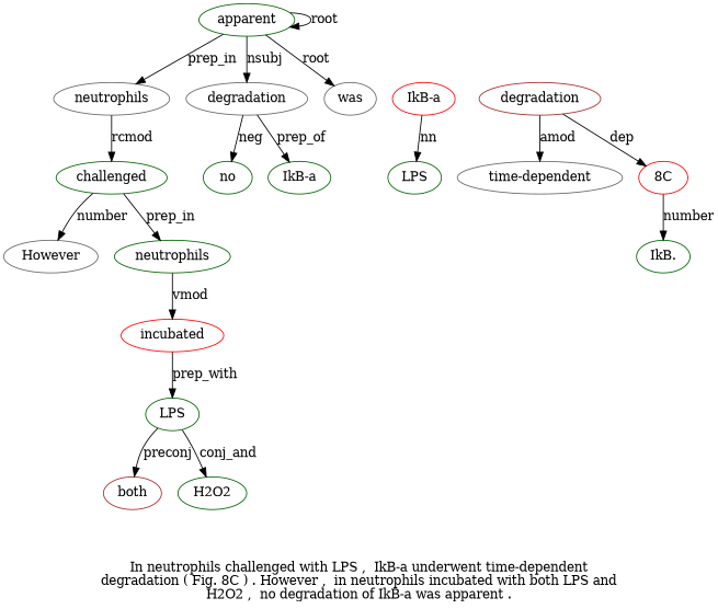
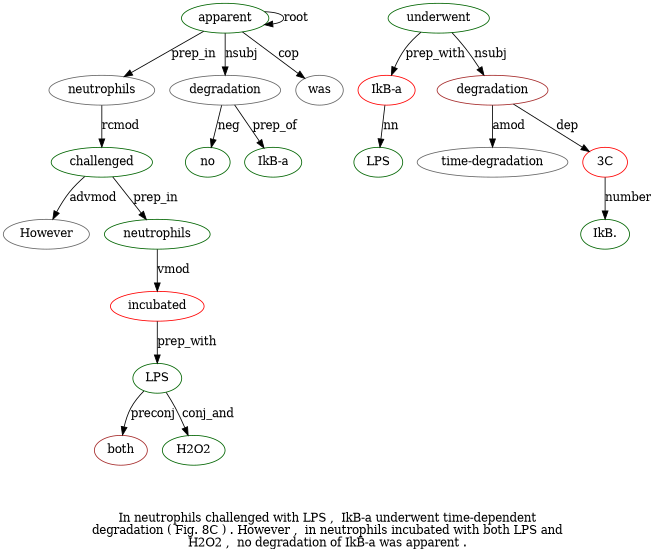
  digraph {
    label="In neutrophils challenged with LPS ,  IkB-a underwent time-dependent\ndegradation ( Fig. 8C ) . However ,  in neutrophils incubated with both LPS and\nH2O2 ,  no degradation of IkB-a was apparent ."
    node [color=darkgreen fillcolor=white style=filled]
    n1 [label=apparent]
    n2 [color=gray40 label=neutrophils]
    n3 [color=gray40 label=degradation]
    n4 [color=gray40 label=was]
    n5 [label=challenged]
    n6 [label=no]
    n7 [label="IkB-a"]
    n8 [color=gray40 label=However]
    n9 [label=neutrophils]
+   n10 [label=underwent]
    n11 [color=red label="IkB-a"]
    n12 [color=brown label=degradation]
    n13 [color=red label=incubated]
    n14 [label=LPS]
-   n15 [color=gray40 label="time-dependent"]
-   n16 [color=red label="8C"]
+   n15 [color=gray40 label="time-degradation"]
+   n16 [color=red label="3C"]
    n17 [label="IkB."]
    n18 [label=LPS]
    n19 [color=brown label=both]
    n20 [label=H2O2]
    n1 -> n1 [label=root]
    n1 -> n2 [label=prep_in]
    n1 -> n3 [label=nsubj]
-   n1 -> n4 [label=root]
+   n1 -> n4 [label=cop]
    n2 -> n5 [label=rcmod]
    n3 -> n6 [label=neg]
    n3 -> n7 [label=prep_of]
-   n5 -> n8 [label=number]
+   n5 -> n8 [label=advmod]
    n5 -> n9 [label=prep_in]
    n9 -> n13 [label=vmod]
+   n10 -> n11 [label=prep_with]
+   n10 -> n12 [label=nsubj]
    n11 -> n14 [label=nn]
    n12 -> n15 [label=amod]
    n12 -> n16 [label=dep]
    n13 -> n18 [label=prep_with]
    n16 -> n17 [label=number]
    n18 -> n19 [label=preconj]
    n18 -> n20 [label=conj_and]
  }
